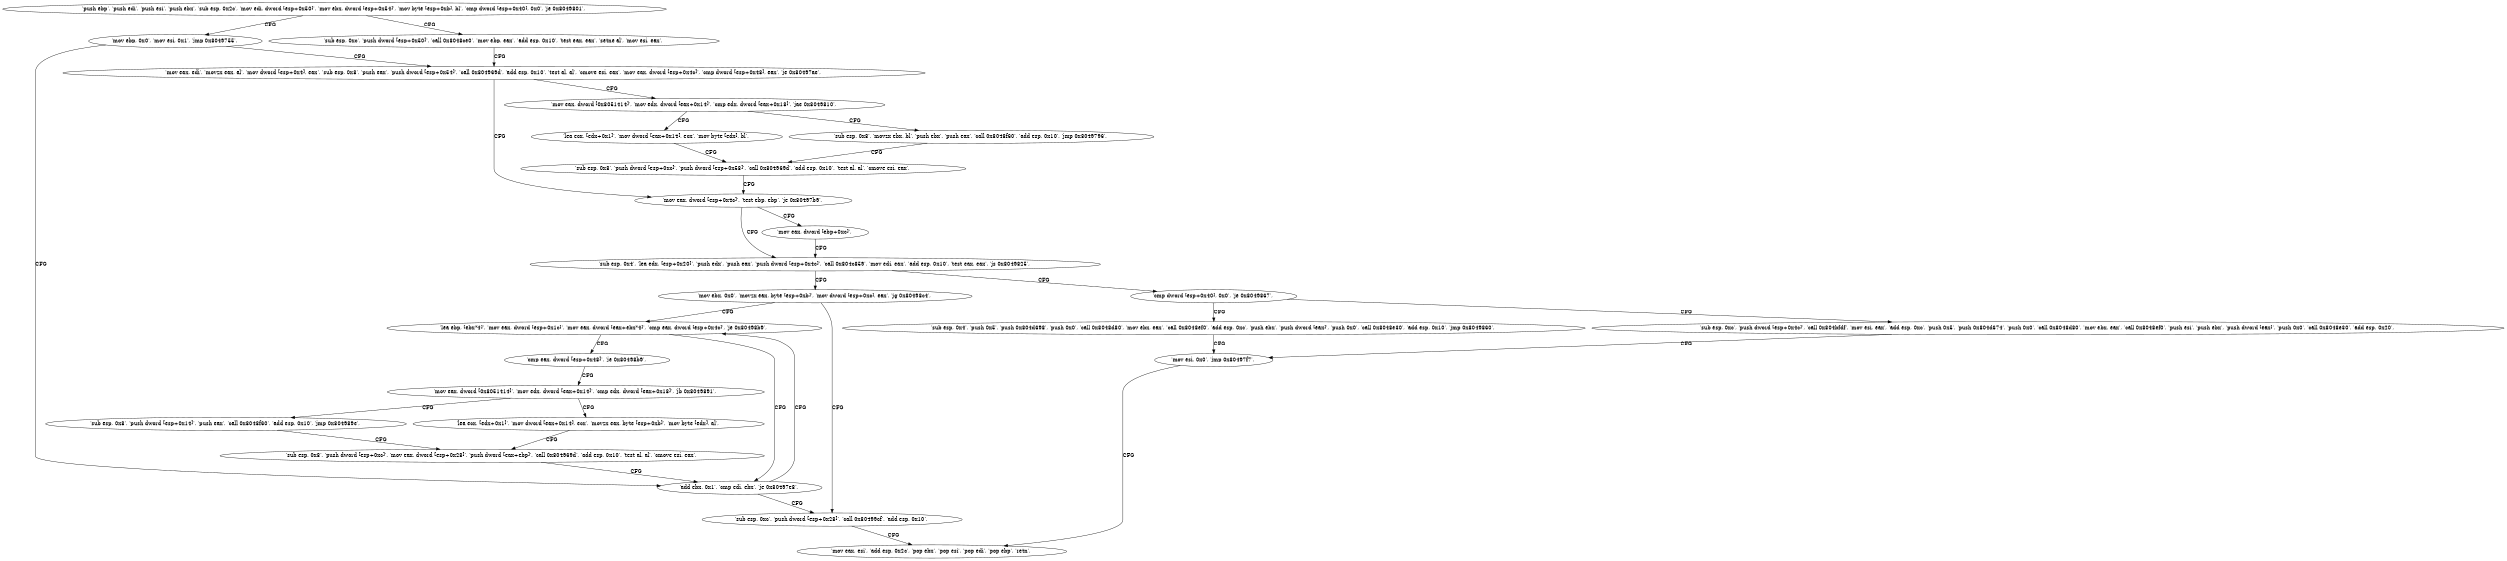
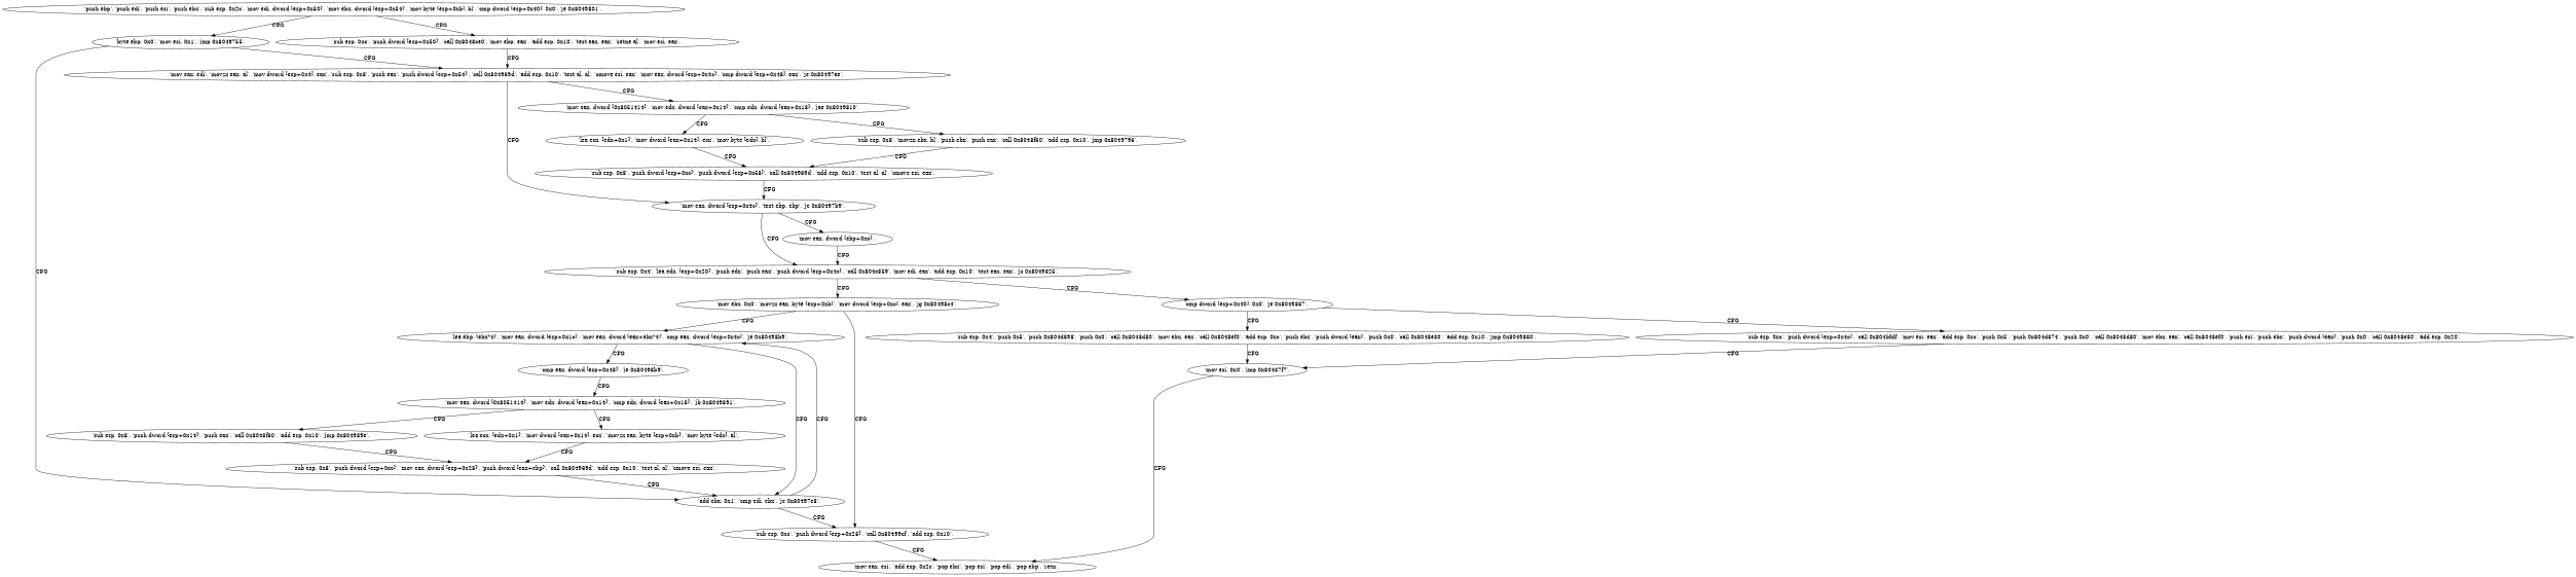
  digraph {
    n1 [label="'push ebp', 'push edi', 'push esi', 'push ebx', 'sub esp, 0x2c', 'mov edi, dword [esp+0x50]', 'mov ebx, dword [esp+0x54]', 'mov byte [esp+0xb], bl', 'cmp dword [esp+0x40], 0x0', 'je 0x8049801', "]
-   n2 [label="'mov ebp, 0x0', 'mov esi, 0x1', 'jmp 0x8049755', "]
+   n2 [label="'byte ebp, 0x0', 'mov esi, 0x1', 'jmp 0x8049755',"]
    n3 [label="'sub esp, 0xc', 'push dword [esp+0x50]', 'call 0x8048ce0', 'mov ebp, eax', 'add esp, 0x10', 'test eax, eax', 'setne al', 'mov esi, eax', "]
    n4 [label="'mov eax, edi', 'movzx eax, al', 'mov dword [esp+0x4], eax', 'sub esp, 0x8', 'push eax', 'push dword [esp+0x54]', 'call 0x804969d', 'add esp, 0x10', 'test al, al', 'cmove esi, eax', 'mov eax, dword [esp+0x4c]', 'cmp dword [esp+0x48], eax', 'je 0x80497ae', "]
    n5 [label="'add ebx, 0x1', 'cmp edi, ebx', 'je 0x80497e8', "]
    n6 [label="'mov eax, dword [esp+0x4c]', 'test ebp, ebp', 'je 0x80497b9', "]
    n7 [label="'mov eax, dword [0x8051414]', 'mov edx, dword [eax+0x14]', 'cmp edx, dword [eax+0x18]', 'jae 0x8049810', "]
    n8 [label="'sub esp, 0x4', 'lea edx, [esp+0x20]', 'push edx', 'push eax', 'push dword [esp+0x4c]', 'call 0x804c859', 'mov edi, eax', 'add esp, 0x10', 'test eax, eax', 'js 0x8049825', "]
    n9 [label="'mov eax, dword [ebp+0xc]', "]
    n10 [label="'sub esp, 0x8', 'movzx ebx, bl', 'push ebx', 'push eax', 'call 0x8048f60', 'add esp, 0x10', 'jmp 0x8049796', "]
    n11 [label="'lea ecx, [edx+0x1]', 'mov dword [eax+0x14], ecx', 'mov byte [edx], bl', "]
    n12 [label="'cmp dword [esp+0x40], 0x0', 'je 0x8049867', "]
    n13 [label="'mov ebx, 0x0', 'movzx eax, byte [esp+0xb]', 'mov dword [esp+0xc], eax', 'jg 0x80498c4', "]
    n14 [label="'sub esp, 0x8', 'push dword [esp+0xc]', 'push dword [esp+0x58]', 'call 0x804969d', 'add esp, 0x10', 'test al, al', 'cmove esi, eax', "]
    n15 [label="'sub esp, 0x4', 'push 0x5', 'push 0x804d698', 'push 0x0', 'call 0x8048d80', 'mov ebx, eax', 'call 0x8048ef0', 'add esp, 0xc', 'push ebx', 'push dword [eax]', 'push 0x0', 'call 0x8048e30', 'add esp, 0x10', 'jmp 0x8049860', "]
    n16 [label="'sub esp, 0xc', 'push dword [esp+0x4c]', 'call 0x804bfdf', 'mov esi, eax', 'add esp, 0xc', 'push 0x5', 'push 0x804d674', 'push 0x0', 'call 0x8048d80', 'mov ebx, eax', 'call 0x8048ef0', 'push esi', 'push ebx', 'push dword [eax]', 'push 0x0', 'call 0x8048e30', 'add esp, 0x20', "]
    n17 [label="'lea ebp, [ebx*4]', 'mov eax, dword [esp+0x1c]', 'mov eax, dword [eax+ebx*4]', 'cmp eax, dword [esp+0x4c]', 'je 0x80498b9', "]
    n18 [label="'sub esp, 0xc', 'push dword [esp+0x28]', 'call 0x80499cf', 'add esp, 0x10', "]
-   n19 [label="'mov esi, 0x0', 'jmp 0x80497f7', "]
+   n19 [label="'mov esi, 0x0', 'jmp 0x80437f7',"]
    n20 [label="'cmp eax, dword [esp+0x48]', 'je 0x80498b9', "]
    n21 [label="'mov eax, esi', 'add esp, 0x2c', 'pop ebx', 'pop esi', 'pop edi', 'pop ebp', 'retn', "]
    n22 [label="'mov eax, dword [0x8051414]', 'mov edx, dword [eax+0x14]', 'cmp edx, dword [eax+0x18]', 'jb 0x8049891', "]
    n23 [label="'lea ecx, [edx+0x1]', 'mov dword [eax+0x14], ecx', 'movzx eax, byte [esp+0xb]', 'mov byte [edx], al', "]
    n24 [label="'sub esp, 0x8', 'push dword [esp+0x14]', 'push eax', 'call 0x8048f60', 'add esp, 0x10', 'jmp 0x804989e', "]
    n25 [label="'sub esp, 0x8', 'push dword [esp+0xc]', 'mov eax, dword [esp+0x28]', 'push dword [eax+ebp]', 'call 0x804969d', 'add esp, 0x10', 'test al, al', 'cmove esi, eax', "]
    n1 -> n2 [label=CFG]
    n1 -> n3 [label=CFG]
    n2 -> n4 [label=CFG]
    n2 -> n5 [label=CFG]
    n3 -> n4 [label=CFG]
    n4 -> n6 [label=CFG]
    n4 -> n7 [label=CFG]
    n5 -> n17 [label=CFG]
    n5 -> n18 [label=CFG]
    n6 -> n8 [label=CFG]
    n6 -> n9 [label=CFG]
    n7 -> n10 [label=CFG]
    n7 -> n11 [label=CFG]
    n8 -> n12 [label=CFG]
    n8 -> n13 [label=CFG]
    n9 -> n8 [label=CFG]
    n10 -> n14 [label=CFG]
    n11 -> n14 [label=CFG]
    n12 -> n15 [label=CFG]
    n12 -> n16 [label=CFG]
    n13 -> n17 [label=CFG]
    n13 -> n18 [label=CFG]
    n14 -> n6 [label=CFG]
    n15 -> n19 [label=CFG]
    n16 -> n19 [label=CFG]
    n17 -> n5 [label=CFG]
    n17 -> n20 [label=CFG]
    n18 -> n21 [label=CFG]
    n19 -> n21 [label=CFG]
    n20 -> n22 [label=CFG]
    n22 -> n23 [label=CFG]
    n22 -> n24 [label=CFG]
    n23 -> n25 [label=CFG]
    n24 -> n25 [label=CFG]
    n25 -> n5 [label=CFG]
  }
